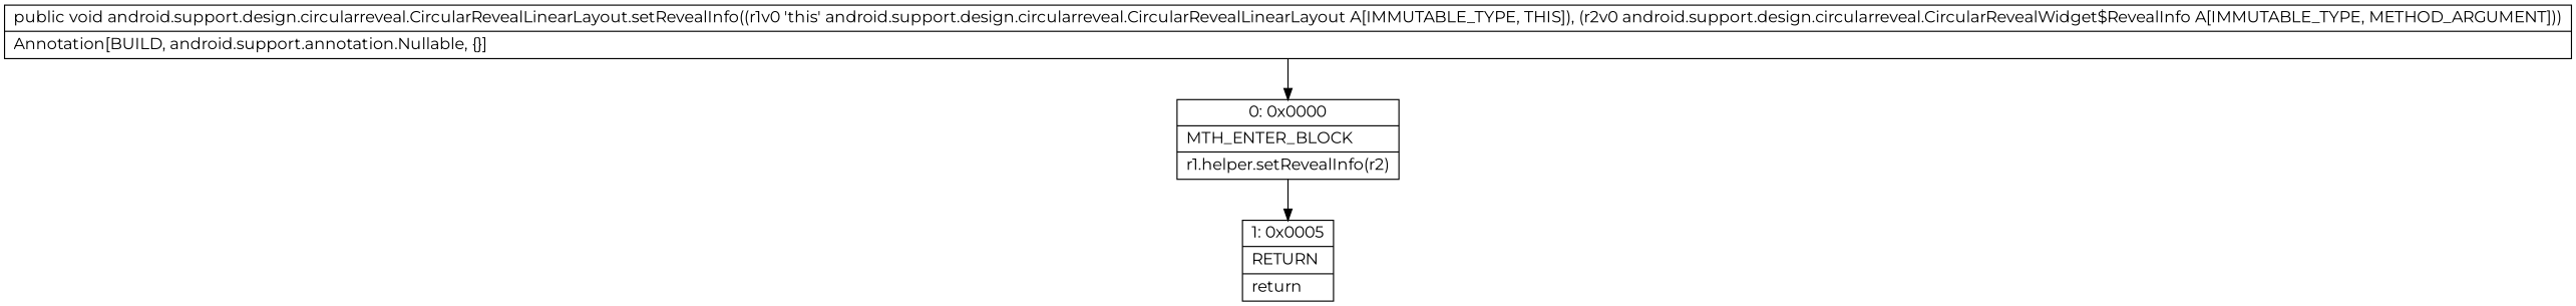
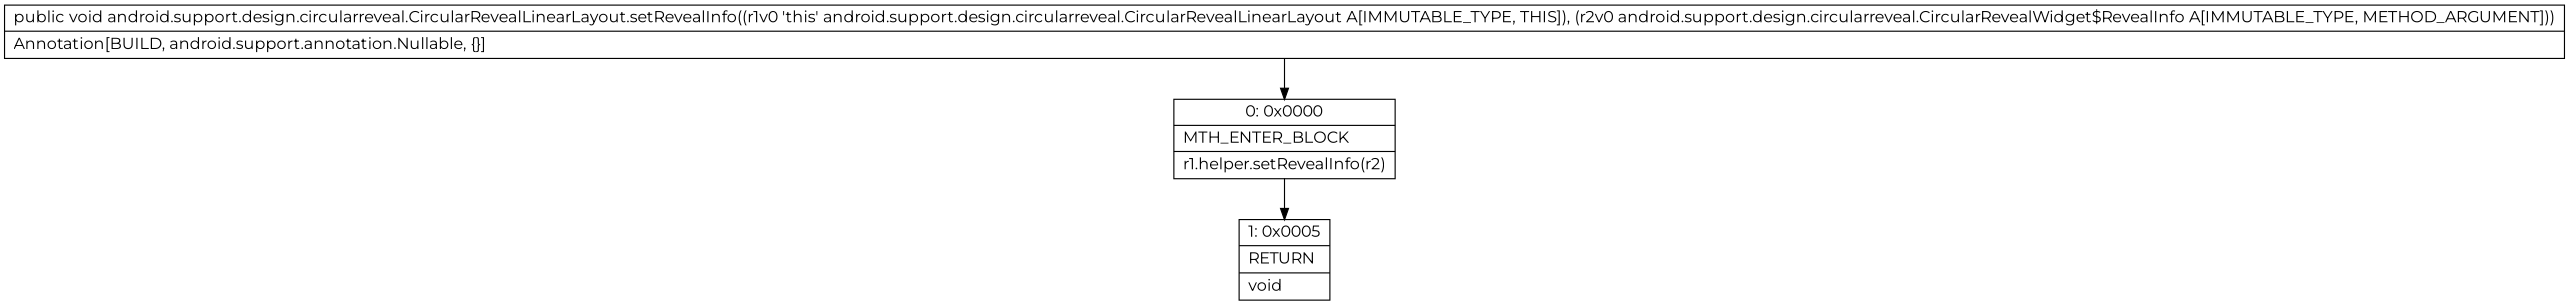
  digraph {
    fontname=Montserrat
    node [shape=record fontname=Montserrat]
    edge [fontname=Montserrat]
    n1 [label="{0\:\ 0x0000|MTH_ENTER_BLOCK\l|r1.helper.setRevealInfo(r2)\l}"]
-   n2 [label="{1\:\ 0x0005|RETURN\l|return\l}"]
+   n2 [label="{1\:\ 0x0005|RETURN\l|void\l}"]
    n3 [label="{public void android.support.design.circularreveal.CircularRevealLinearLayout.setRevealInfo((r1v0 'this' android.support.design.circularreveal.CircularRevealLinearLayout A[IMMUTABLE_TYPE, THIS]), (r2v0 android.support.design.circularreveal.CircularRevealWidget$RevealInfo A[IMMUTABLE_TYPE, METHOD_ARGUMENT]))  | Annotation[BUILD, android.support.annotation.Nullable, \{\}]\l}"]
    n1 -> n2
    n3 -> n1
  }
